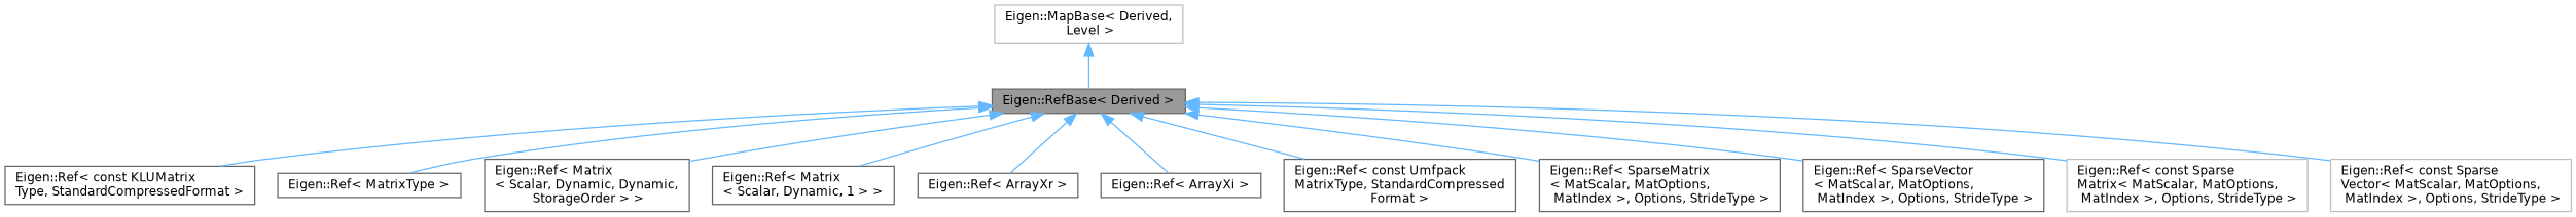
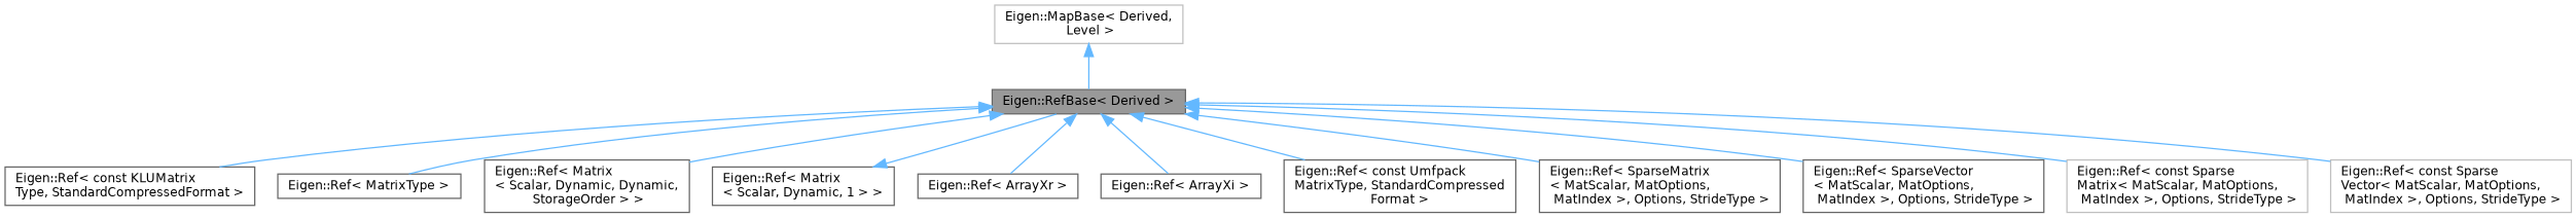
  digraph {
    rankdir=TB
    node [color=gray40 fillcolor=white fontname=Helvetica fontsize=10 shape=box style=filled]
    edge [color=steelblue1 dir=back fontname=Helvetica fontsize=10 labelfontname=Helvetica labelfontsize=10 style=solid]
    n1 [fillcolor=grey60 fontcolor=black height=0.2 label="Eigen::RefBase\< Derived \>" width=0.4]
    n2 [height=0.2 label="Eigen::Ref\< const KLUMatrix\lType, StandardCompressedFormat \>" width=0.4]
    n3 [height=0.2 label="Eigen::Ref\< MatrixType \>" width=0.4]
    n4 [height=0.2 label="Eigen::Ref\< Matrix\l\< Scalar, Dynamic, Dynamic,\l StorageOrder \> \>" width=0.4]
    n5 [height=0.2 label="Eigen::Ref\< Matrix\l\< Scalar, Dynamic, 1 \> \>" width=0.4]
    n6 [height=0.2 label="Eigen::Ref\< ArrayXr \>" width=0.4]
    n7 [height=0.2 label="Eigen::Ref\< ArrayXi \>" width=0.4]
    n8 [height=0.2 label="Eigen::Ref\< const Umfpack\lMatrixType, StandardCompressed\lFormat \>" width=0.4]
    n9 [height=0.2 label="Eigen::Ref\< SparseMatrix\l\< MatScalar, MatOptions,\l MatIndex \>, Options, StrideType \>" width=0.4]
    n10 [height=0.2 label="Eigen::Ref\< SparseVector\l\< MatScalar, MatOptions,\l MatIndex \>, Options, StrideType \>" width=0.4]
    n11 [color=grey75 height=0.2 label="Eigen::Ref\< const Sparse\lMatrix\< MatScalar, MatOptions,\l MatIndex \>, Options, StrideType \>" width=0.4]
    n12 [color=grey75 height=0.2 label="Eigen::Ref\< const Sparse\lVector\< MatScalar, MatOptions,\l MatIndex \>, Options, StrideType \>" width=0.4]
    n13 [color=grey75 height=0.2 label="Eigen::MapBase\< Derived,\l Level \>" width=0.4]
    n1 -> n2
    n1 -> n3
    n1 -> n4
-   n1 -> n5
+   n5 -> n1
    n1 -> n6
    n1 -> n7
    n1 -> n8
    n1 -> n9
    n1 -> n10
    n1 -> n11
    n1 -> n12
    n13 -> n1
  }
